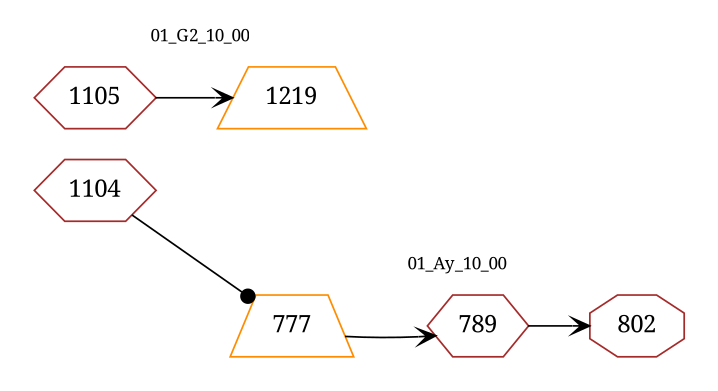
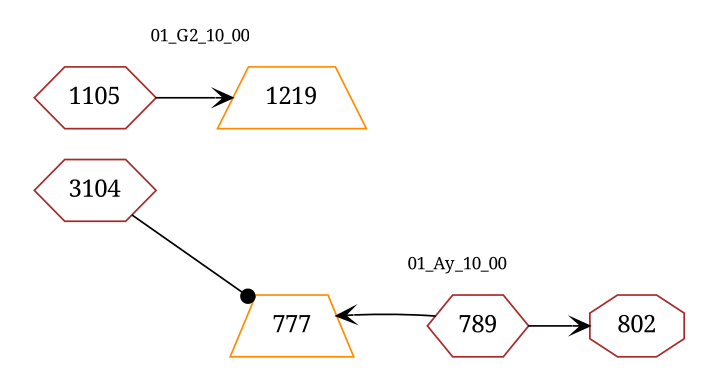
  digraph {
    fontname="Noto Serif"
    rankdir=LR
    node [color=brown fontname="Noto Serif" shape=hexagon]
    edge [arrowhead=vee color=black fontname="Noto Serif"]
    n1 [color=darkorange label=777 shape=trapezium]
    n2 [label=789]
    n3 [label=802 shape=octagon]
-   n4 [label=1104]
+   n4 [label=3104]
    n5 [label=1105]
    n6 [color=darkorange label=1219 shape=trapezium]
    subgraph cluster_1 {
      color=white
      fontsize=10
      label="01_Ay_10_00"
      n1
      n2
      n3
    }
    subgraph cluster_2 {
      color=white
      fontsize=10
      label="01_G2_10_00"
      n4
      n5
      n6
    }
-   n1 -> n2
+   n2 -> n1
    n2 -> n3
    n4 -> n1 [arrowhead=dot]
    n5 -> n6
  }
